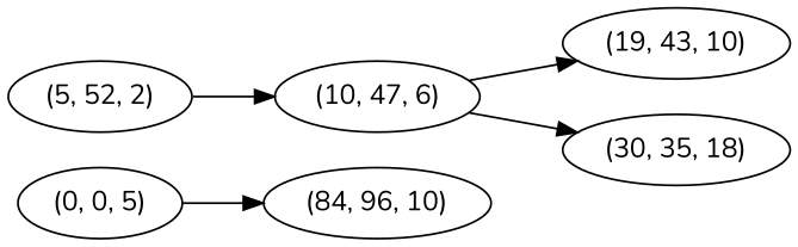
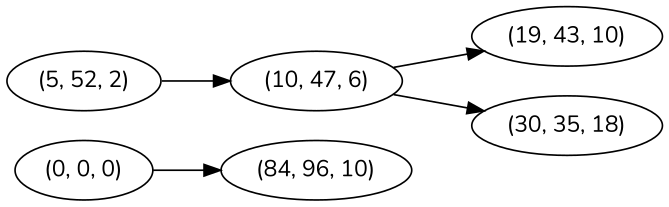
  digraph {
    fontname=Nunito
    rankdir=LR
    node [fontname=Nunito]
    edge [fontname=Nunito]
-   "(0, 0, 0)" [label="(0, 0, 5)"]
+   "(0, 0, 0)"
    "(84, 96, 10)"
    "(5, 52, 2)"
    "(10, 47, 6)"
    "(19, 43, 10)"
    "(30, 35, 18)"
    "(0, 0, 0)" -> "(84, 96, 10)"
    "(5, 52, 2)" -> "(10, 47, 6)"
    "(10, 47, 6)" -> "(19, 43, 10)"
    "(10, 47, 6)" -> "(30, 35, 18)"
  }
